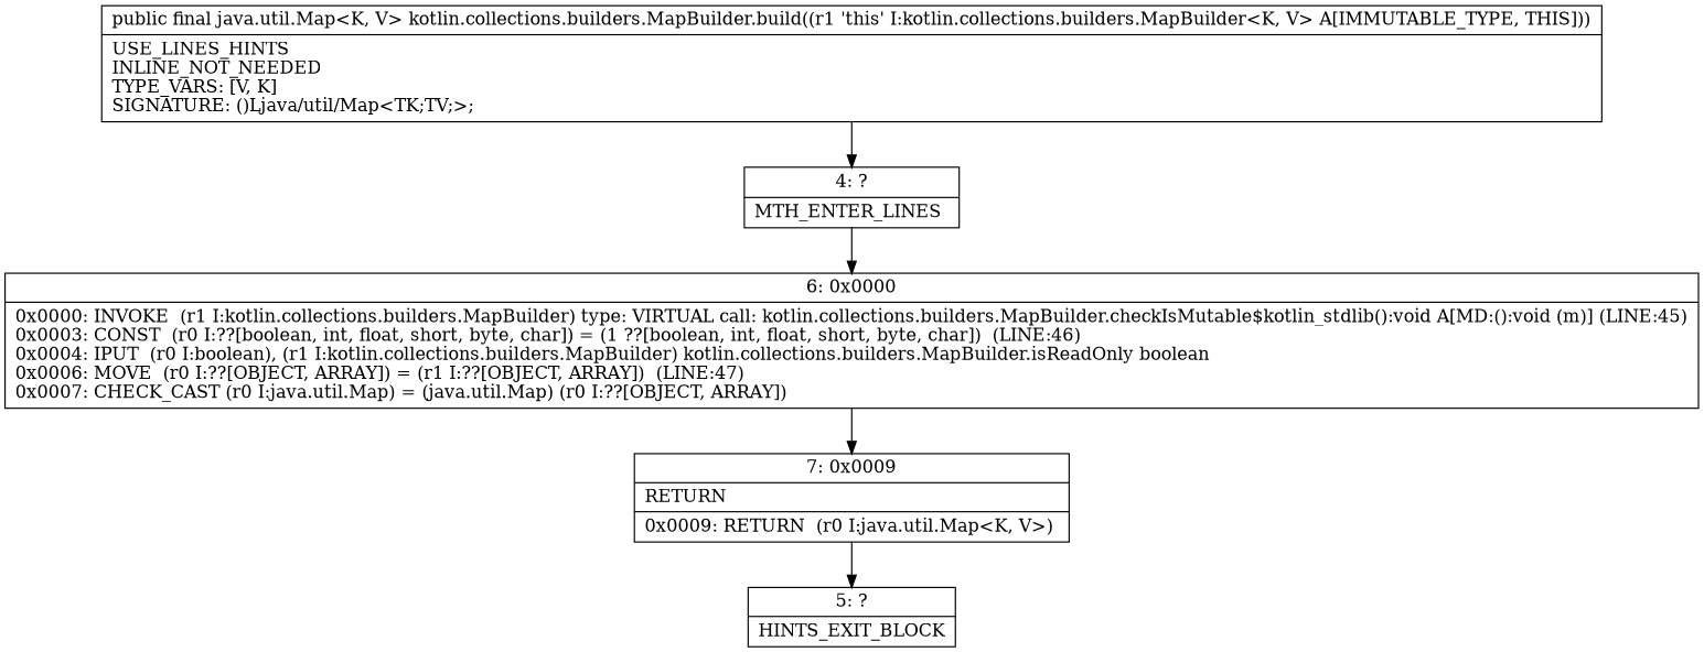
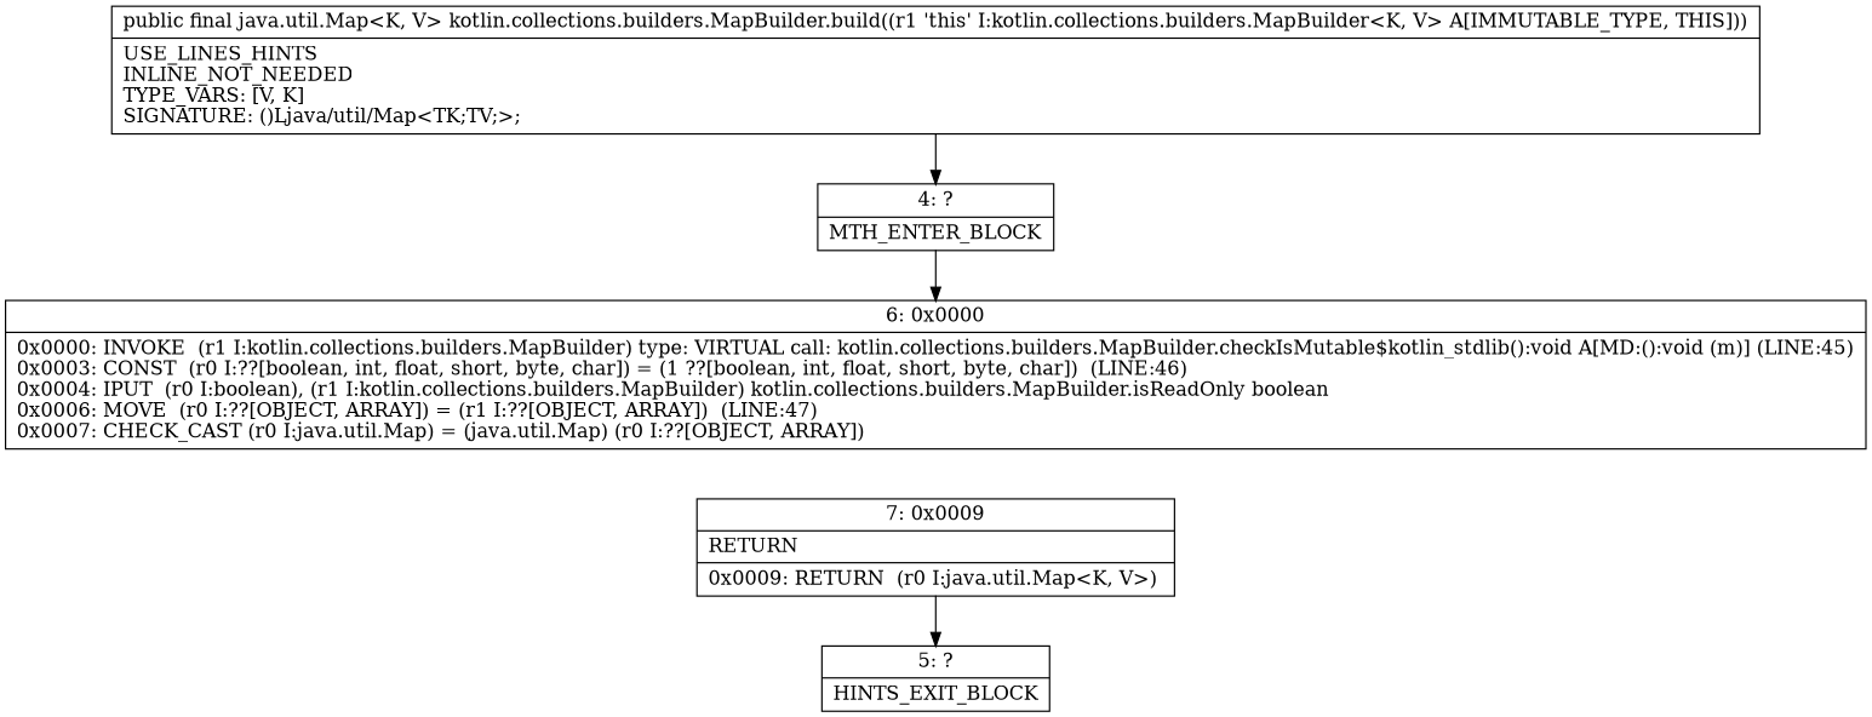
  digraph {
    node [shape=record]
-   n1 [label="{4\:\ ?|MTH_ENTER_LINES\l}"]
+   n1 [label="{4\:\ ?|MTH_ENTER_BLOCK\l}"]
    n2 [label="{6\:\ 0x0000|0x0000: INVOKE  (r1 I:kotlin.collections.builders.MapBuilder) type: VIRTUAL call: kotlin.collections.builders.MapBuilder.checkIsMutable$kotlin_stdlib():void A[MD:():void (m)] (LINE:45)\l0x0003: CONST  (r0 I:??[boolean, int, float, short, byte, char]) = (1 ??[boolean, int, float, short, byte, char])  (LINE:46)\l0x0004: IPUT  (r0 I:boolean), (r1 I:kotlin.collections.builders.MapBuilder) kotlin.collections.builders.MapBuilder.isReadOnly boolean \l0x0006: MOVE  (r0 I:??[OBJECT, ARRAY]) = (r1 I:??[OBJECT, ARRAY])  (LINE:47)\l0x0007: CHECK_CAST (r0 I:java.util.Map) = (java.util.Map) (r0 I:??[OBJECT, ARRAY]) \l}"]
    n3 [label="{7\:\ 0x0009|RETURN\l|0x0009: RETURN  (r0 I:java.util.Map\<K, V\>) \l}"]
    n4 [label="{5\:\ ?|HINTS_EXIT_BLOCK\l}"]
    n5 [label="{public final java.util.Map\<K, V\> kotlin.collections.builders.MapBuilder.build((r1 'this' I:kotlin.collections.builders.MapBuilder\<K, V\> A[IMMUTABLE_TYPE, THIS]))  | USE_LINES_HINTS\lINLINE_NOT_NEEDED\lTYPE_VARS: [V, K]\lSIGNATURE: ()Ljava\/util\/Map\<TK;TV;\>;\l}"]
    n1 -> n2
-   n2 -> n3
    n3 -> n4
    n5 -> n1
  }
